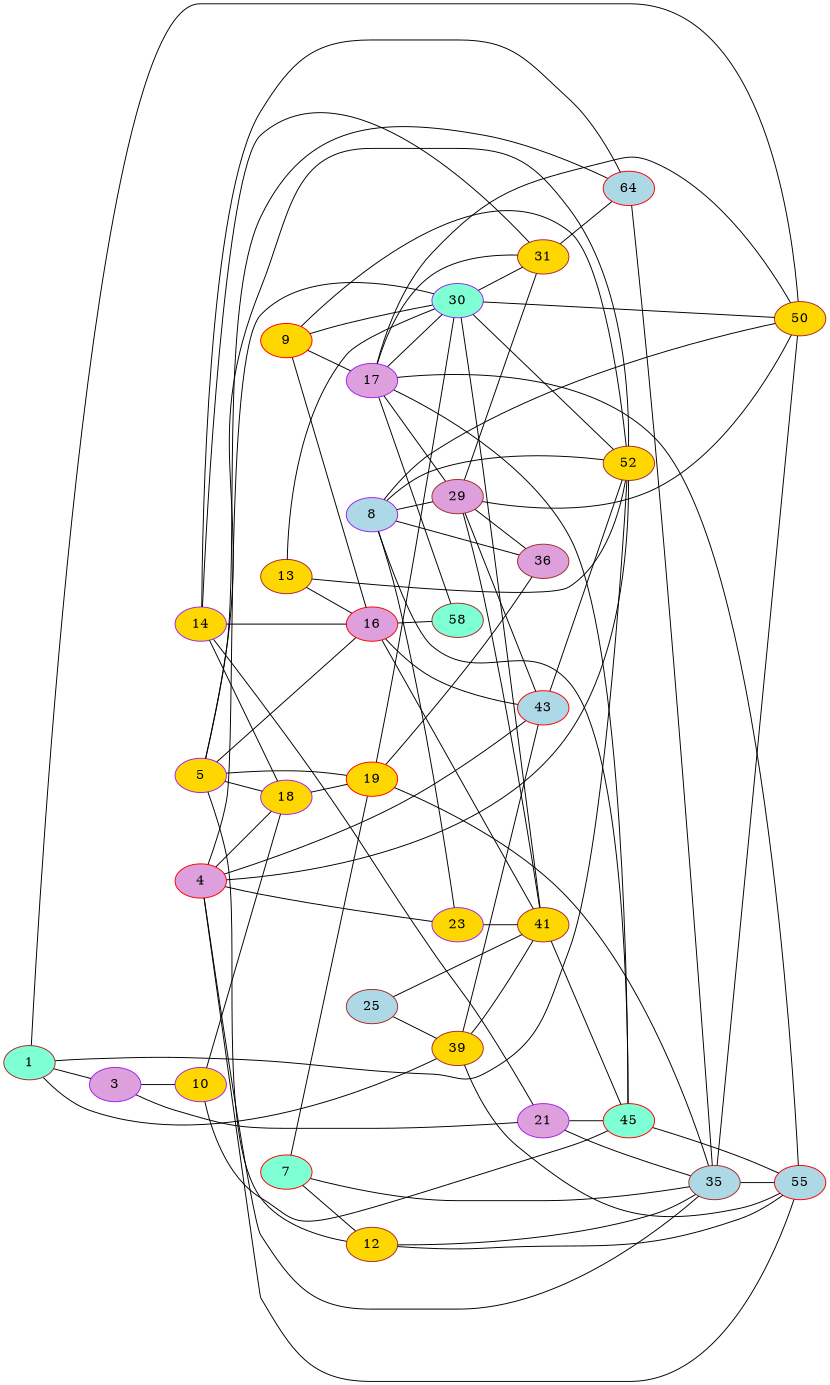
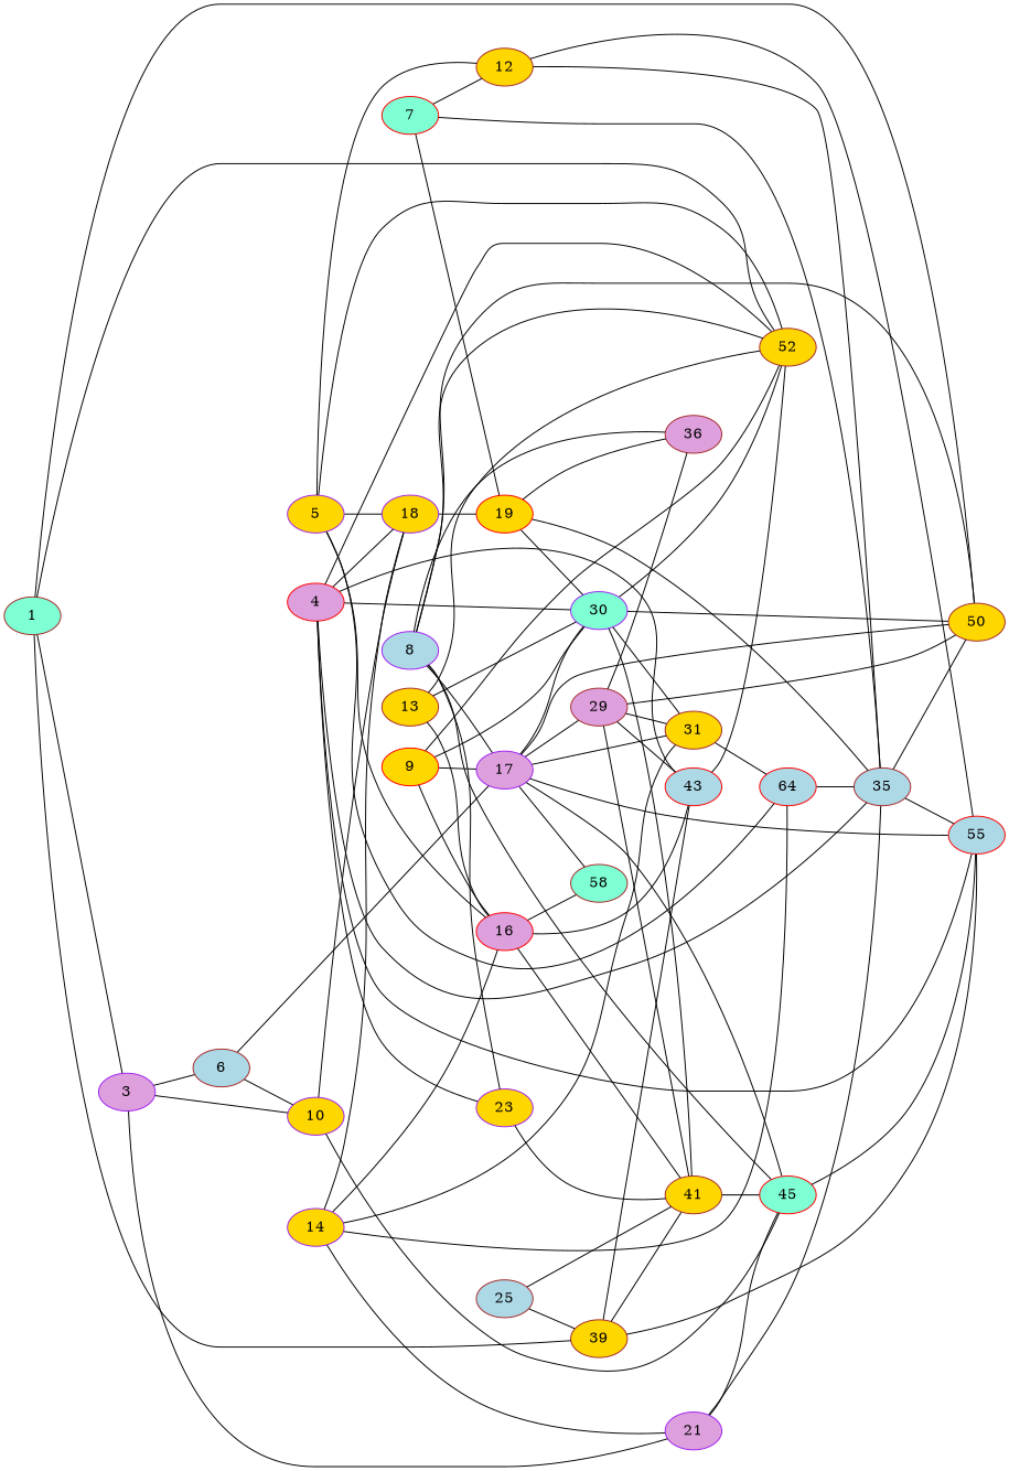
  graph {
    rankdir=LR
    node [color=brown fillcolor=gold style=filled]
    1 [fillcolor=aquamarine super="+22"]
    3 [color=purple fillcolor=plum super="+11"]
    39 [super="+42"]
    50
    52 [super="+59"]
+   6 [fillcolor=lightblue super="+37"]
    10 [color=purple]
    21 [color=purple fillcolor=plum super="+38"]
    43 [color=red fillcolor=lightblue super="+48"]
    55 [color=red fillcolor=lightblue super="+56"]
    41 [super="+49"]
    8 [color=purple fillcolor=lightblue super="+15"]
    23 [color=purple]
    17 [color=purple fillcolor=plum super="+44"]
    36 [fillcolor=plum]
    45 [color=red fillcolor=aquamarine super="+51"]
    14 [color=purple super="+26"]
    18 [color=purple super="+32"]
    16 [color=red fillcolor=plum super="+54"]
    n20 [color=red fillcolor=lightblue label=64]
    31 [super="+57"]
    35 [fillcolor=lightblue super="+46"]
    4 [color=red fillcolor=plum super="+28"]
    30 [color=purple fillcolor=aquamarine super="+47"]
    19 [color=red super="+24"]
    5 [color=purple super="+20"]
    12 [super="+40"]
    58 [fillcolor=aquamarine]
    29 [fillcolor=plum super="+53"]
    7 [color=red fillcolor=aquamarine super="+27"]
    9 [color=red]
    13 [super="+33"]
    25 [fillcolor=lightblue]
    1 -- 3
    1 -- 39
    1 -- 50
    1 -- 52
+   3 -- 6
    3 -- 10
    3 -- 21
    39 -- 43
    39 -- 55
    39 -- 41
+   6 -- 10
+   6 -- 17
    10 -- 45
    10 -- 18
    21 -- 45 [weight=2]
    21 -- 35
    43 -- 52
    41 -- 45
    8 -- 50
    8 -- 52
    8 -- 23
-   8 -- 29
+   8 -- 17
    8 -- 36
    8 -- 45
    23 -- 41
    17 -- 50
    17 -- 55
    17 -- 45
    17 -- 31
    17 -- 30
    17 -- 58
    17 -- 29
    45 -- 55
    14 -- 21
    14 -- 18
    14 -- 16
    14 -- n20
    14 -- 31
    18 -- 19
    16 -- 43
    16 -- 41
    16 -- 58
    n20 -- 35
    31 -- n20
    35 -- 50
    35 -- 55 [weight=2]
    4 -- 52
    4 -- 43
    4 -- 55
    4 -- 23
    4 -- 18
    4 -- 35
    4 -- 30
    30 -- 50
    30 -- 52
    30 -- 41
    30 -- 31
    19 -- 36
    19 -- 35
    19 -- 30
    5 -- 52
    5 -- 18 [weight=2]
    5 -- 16
    5 -- n20
-   5 -- 19
    5 -- 12 [weight=2]
    12 -- 55
    12 -- 35
    29 -- 50
    29 -- 43
    29 -- 41
    29 -- 36
    29 -- 31
    7 -- 35
    7 -- 19
    7 -- 12
    9 -- 52
    9 -- 17
    9 -- 16
    9 -- 30
    13 -- 52
    13 -- 16
    13 -- 30
    25 -- 39
    25 -- 41
  }
